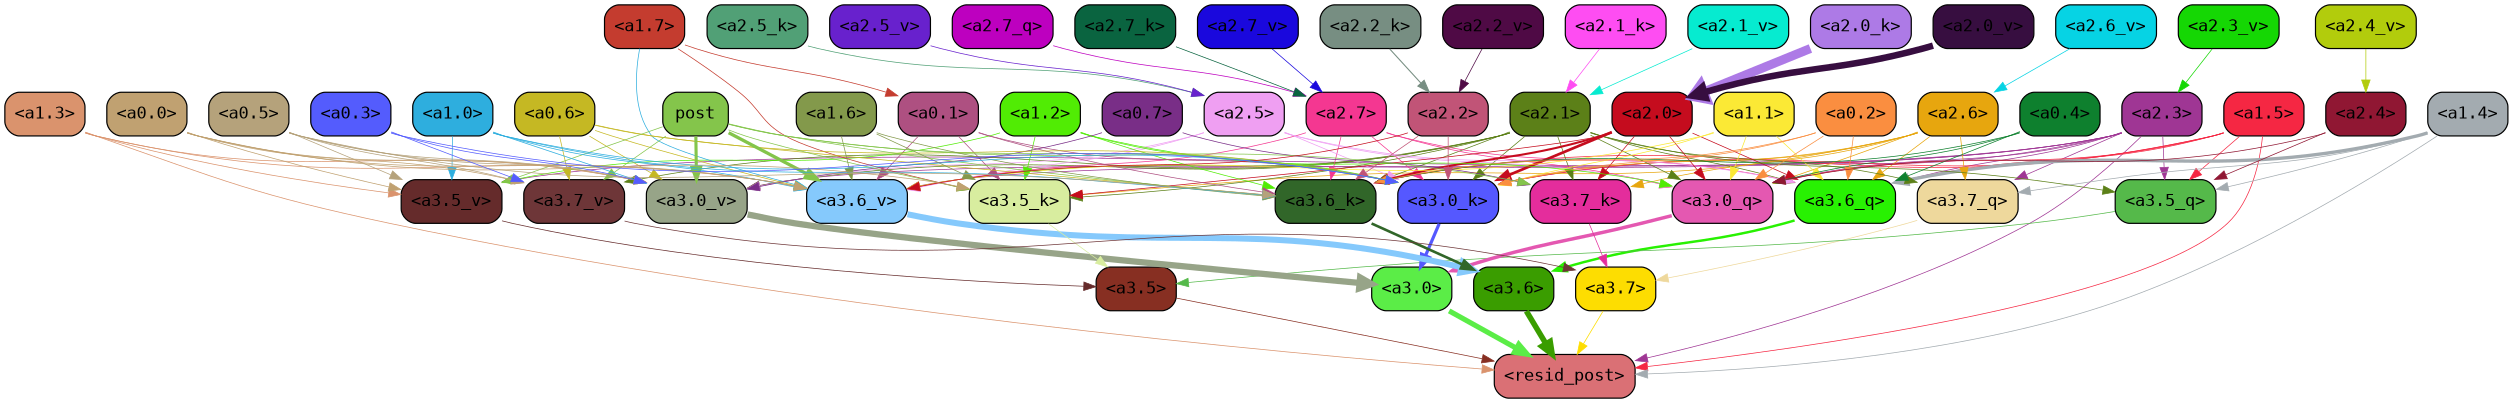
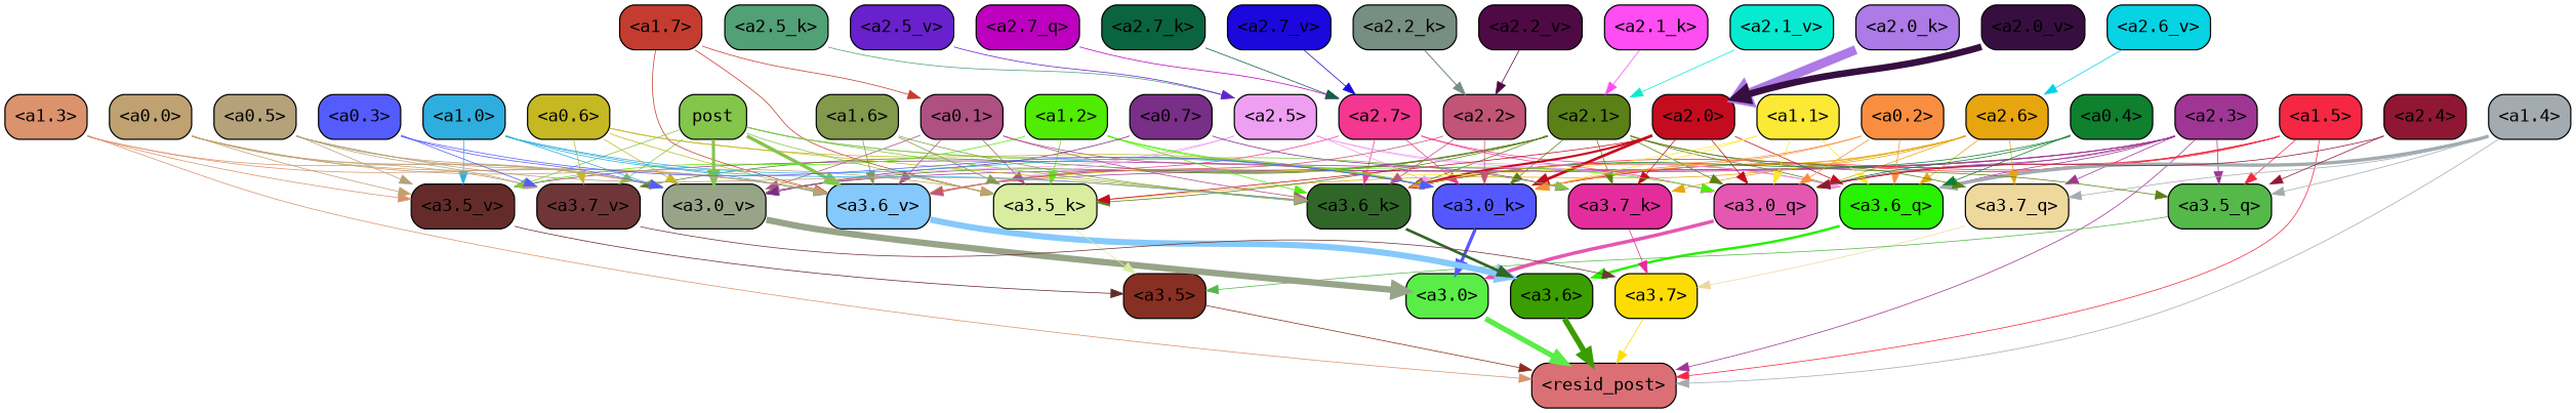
  strict digraph {
    fontname="DejaVu Sans Mono"
    splines=true
    node [color=black fontname="DejaVu Sans Mono" shape=box style="filled, rounded"]
    edge [color="#5c8018" fontname="DejaVu Sans Mono" penwidth=0.6]
    "<a3.7>" [fillcolor="#fddd01"]
    "<resid_post>" [fillcolor="#da7075"]
    "<a3.6>" [fillcolor="#3a9d00"]
    "<a3.5>" [fillcolor="#872f22"]
    "<a3.0>" [fillcolor="#5bed47"]
    "<a2.3>" [fillcolor="#9f3694"]
    "<a3.7_q>" [fillcolor="#eed89c"]
    "<a3.6_q>" [fillcolor="#28f102"]
    "<a3.5_q>" [fillcolor="#55b94a"]
    "<a3.0_q>" [fillcolor="#e458b1"]
    "<a3.0_k>" [fillcolor="#5558ff"]
    "<a3.6_v>" [fillcolor="#85c9fc"]
    "<a3.5_v>" [fillcolor="#652b2b"]
    "<a3.0_v>" [fillcolor="#97a488"]
    "<a1.5>" [fillcolor="#f52743"]
    "<a3.6_k>" [fillcolor="#316629"]
    "<a1.4>" [fillcolor="#a3abb0"]
    "<a1.3>" [fillcolor="#da936d"]
    "<a3.7_k>" [fillcolor="#e42d9c"]
    "<a3.5_k>" [fillcolor="#d8ed9f"]
    "<a3.7_v>" [fillcolor="#6e3638"]
    "<a2.6>" [fillcolor="#e7a60e"]
    "<a2.1>" [fillcolor="#5c8018"]
    "<a2.7>" [fillcolor="#f43791"]
    "<a2.5>" [fillcolor="#ef9ff2"]
    "<a2.0>" [fillcolor="#c50c1e"]
    "<a1.1>" [fillcolor="#fbe935"]
    "<a0.4>" [fillcolor="#0e802e"]
    "<a0.2>" [fillcolor="#fa8e40"]
    "<a2.4>" [fillcolor="#901733"]
    "<a1.2>" [fillcolor="#51ec04"]
    "<a1.7>" [fillcolor="#c43c2f"]
    "<a0.1>" [fillcolor="#ae5081"]
    "<a0.7>" [fillcolor="#792e87"]
    "<a0.6>" [fillcolor="#c5b823"]
    n36 [fillcolor="#84c54b" label=post]
    "<a2.2>" [fillcolor="#c15477"]
    "<a1.6>" [fillcolor="#83994b"]
    "<a1.0>" [fillcolor="#2eaede"]
    "<a0.5>" [fillcolor="#b5a27b"]
    "<a0.0>" [fillcolor="#c0a171"]
    "<a0.3>" [fillcolor="#545cfd"]
    "<a2.7_q>" [fillcolor="#bd00bf"]
    "<a2.7_k>" [fillcolor="#0a6440"]
    "<a2.5_k>" [fillcolor="#51a076"]
    "<a2.2_k>" [fillcolor="#778e82"]
    "<a2.1_k>" [fillcolor="#fe4df2"]
    "<a2.0_k>" [fillcolor="#ad7ae6"]
    "<a2.7_v>" [fillcolor="#1a08dd"]
    "<a2.6_v>" [fillcolor="#06d3e4"]
    "<a2.5_v>" [fillcolor="#6821cd"]
-   "<a2.4_v>" [fillcolor="#b2cc0c"]
-   "<a2.3_v>" [fillcolor="#15d704"]
    "<a2.2_v>" [fillcolor="#4f0a45"]
    "<a2.1_v>" [fillcolor="#06ebd0"]
    "<a2.0_v>" [fillcolor="#370e40"]
    "<a3.7>" -> "<resid_post>" [color="#fddd01" penwidth=0.6239100098609924]
    "<a3.6>" -> "<resid_post>" [color="#3a9d00" penwidth=4.569062113761902]
    "<a3.5>" -> "<resid_post>" [color="#872f22"]
    "<a3.0>" -> "<resid_post>" [color="#5bed47" penwidth=4.283544182777405]
    "<a2.3>" -> "<resid_post>" [color="#9f3694"]
    "<a2.3>" -> "<a3.7_q>" [color="#9f3694"]
    "<a2.3>" -> "<a3.6_q>" [color="#9f3694"]
    "<a2.3>" -> "<a3.5_q>" [color="#9f3694"]
    "<a2.3>" -> "<a3.0_q>" [color="#9f3694"]
    "<a2.3>" -> "<a3.0_k>" [color="#9f3694"]
    "<a2.3>" -> "<a3.6_v>" [color="#9f3694"]
    "<a2.3>" -> "<a3.5_v>" [color="#9f3694"]
    "<a2.3>" -> "<a3.0_v>" [color="#9f3694"]
    "<a3.7_q>" -> "<a3.7>" [color="#eed89c"]
    "<a3.6_q>" -> "<a3.6>" [color="#28f102" penwidth=2.0344843566417694]
    "<a3.5_q>" -> "<a3.5>" [color="#55b94a"]
    "<a3.0_q>" -> "<a3.0>" [color="#e458b1" penwidth=2.863015294075012]
    "<a3.0_k>" -> "<a3.0>" [color="#5558ff" penwidth=2.6323853135108948]
    "<a3.6_v>" -> "<a3.6>" [color="#85c9fc" penwidth=4.972373723983765]
    "<a3.5_v>" -> "<a3.5>" [color="#652b2b"]
    "<a3.0_v>" -> "<a3.0>" [color="#97a488" penwidth=5.1638524532318115]
    "<a1.5>" -> "<resid_post>" [color="#f52743"]
    "<a1.5>" -> "<a3.6_q>" [color="#f52743"]
    "<a1.5>" -> "<a3.5_q>" [color="#f52743"]
    "<a1.5>" -> "<a3.0_q>" [color="#f52743"]
    "<a1.5>" -> "<a3.0_k>" [color="#f52743"]
    "<a1.5>" -> "<a3.6_k>" [color="#f52743"]
    "<a3.6_k>" -> "<a3.6>" [color="#316629" penwidth=2.1770318150520325]
    "<a1.4>" -> "<resid_post>" [color="#a3abb0"]
    "<a1.4>" -> "<a3.7_q>" [color="#a3abb0"]
    "<a1.4>" -> "<a3.6_q>" [color="#a3abb0" penwidth=2.7536282539367676]
    "<a1.4>" -> "<a3.5_q>" [color="#a3abb0"]
    "<a1.3>" -> "<resid_post>" [color="#da936d"]
    "<a1.3>" -> "<a3.6_v>" [color="#da936d"]
    "<a1.3>" -> "<a3.5_v>" [color="#da936d"]
    "<a1.3>" -> "<a3.0_v>" [color="#da936d"]
    "<a3.7_k>" -> "<a3.7>" [color="#e42d9c"]
    "<a3.5_k>" -> "<a3.5>" [color="#d8ed9f"]
    "<a3.7_v>" -> "<a3.7>" [color="#6e3638"]
    "<a2.6>" -> "<a3.7_q>" [color="#e7a60e"]
    "<a2.6>" -> "<a3.6_q>" [color="#e7a60e"]
    "<a2.6>" -> "<a3.0_q>" [color="#e7a60e"]
    "<a2.6>" -> "<a3.0_k>" [color="#e7a60e"]
    "<a2.6>" -> "<a3.6_k>" [color="#e7a60e"]
    "<a2.6>" -> "<a3.7_k>" [color="#e7a60e"]
    "<a2.6>" -> "<a3.5_k>" [color="#e7a60e"]
    "<a2.1>" -> "<a3.7_q>"
    "<a2.1>" -> "<a3.6_q>"
    "<a2.1>" -> "<a3.5_q>"
    "<a2.1>" -> "<a3.0_q>"
    "<a2.1>" -> "<a3.0_k>"
    "<a2.1>" -> "<a3.6_v>"
    "<a2.1>" -> "<a3.0_v>"
    "<a2.1>" -> "<a3.6_k>"
    "<a2.1>" -> "<a3.7_k>"
    "<a2.1>" -> "<a3.5_k>"
    "<a2.1>" -> "<a3.7_v>"
    "<a2.7>" -> "<a3.6_q>" [color="#f43791"]
    "<a2.7>" -> "<a3.0_q>" [color="#f43791"]
    "<a2.7>" -> "<a3.0_k>" [color="#f43791"]
    "<a2.7>" -> "<a3.6_v>" [color="#f43791"]
    "<a2.7>" -> "<a3.6_k>" [color="#f43791"]
    "<a2.5>" -> "<a3.6_q>" [color="#ef9ff2"]
    "<a2.5>" -> "<a3.0_q>" [color="#ef9ff2"]
    "<a2.5>" -> "<a3.0_k>" [color="#ef9ff2"]
    "<a2.5>" -> "<a3.6_v>" [color="#ef9ff2"]
    "<a2.5>" -> "<a3.0_v>" [color="#ef9ff2"]
    "<a2.0>" -> "<a3.6_q>" [color="#c50c1e"]
    "<a2.0>" -> "<a3.0_q>" [color="#c50c1e"]
    "<a2.0>" -> "<a3.0_k>" [color="#c50c1e" penwidth=2.239806979894638]
    "<a2.0>" -> "<a3.6_k>" [color="#c50c1e" penwidth=1.7047871947288513]
    "<a2.0>" -> "<a3.7_k>" [color="#c50c1e"]
    "<a2.0>" -> "<a3.5_k>" [color="#c50c1e"]
    "<a1.1>" -> "<a3.6_q>" [color="#fbe935"]
    "<a1.1>" -> "<a3.0_q>" [color="#fbe935"]
    "<a1.1>" -> "<a3.0_k>" [color="#fbe935"]
    "<a1.1>" -> "<a3.6_v>" [color="#fbe935"]
    "<a0.4>" -> "<a3.6_q>" [color="#0e802e"]
    "<a0.4>" -> "<a3.0_q>" [color="#0e802e"]
    "<a0.4>" -> "<a3.6_k>" [color="#0e802e"]
    "<a0.2>" -> "<a3.6_q>" [color="#fa8e40"]
    "<a0.2>" -> "<a3.0_q>" [color="#fa8e40"]
    "<a0.2>" -> "<a3.0_k>" [color="#fa8e40"]
    "<a0.2>" -> "<a3.6_k>" [color="#fa8e40"]
    "<a2.4>" -> "<a3.5_q>" [color="#901733"]
    "<a2.4>" -> "<a3.0_q>" [color="#901733"]
    "<a1.2>" -> "<a3.0_q>" [color="#51ec04"]
    "<a1.2>" -> "<a3.0_k>" [color="#51ec04"]
    "<a1.2>" -> "<a3.5_v>" [color="#51ec04"]
    "<a1.2>" -> "<a3.6_k>" [color="#51ec04"]
    "<a1.2>" -> "<a3.5_k>" [color="#51ec04"]
-   "<a1.7>" -> "<a3.6_v>" [color="#2eaede"]
+   "<a1.7>" -> "<a3.6_v>" [color="#c43c2f"]
    "<a1.7>" -> "<a3.5_k>" [color="#c43c2f"]
    "<a1.7>" -> "<a0.1>" [color="#c43c2f"]
    "<a0.1>" -> "<a3.0_k>" [color="#ae5081"]
    "<a0.1>" -> "<a3.6_v>" [color="#ae5081"]
+   "<a0.1>" -> "<a3.0_v>" [color="#ae5081"]
    "<a0.1>" -> "<a3.6_k>" [color="#ae5081"]
    "<a0.1>" -> "<a3.5_k>" [color="#ae5081"]
    "<a0.7>" -> "<a3.0_v>" [color="#792e87"]
    "<a0.7>" -> "<a3.7_k>" [color="#792e87"]
    "<a0.6>" -> "<a3.0_k>" [color="#c5b823"]
    "<a0.6>" -> "<a3.6_v>" [color="#c5b823"]
    "<a0.6>" -> "<a3.0_v>" [color="#c5b823"]
    "<a0.6>" -> "<a3.6_k>" [color="#c5b823"]
    "<a0.6>" -> "<a3.7_v>" [color="#c5b823"]
    n36 -> "<a3.0_k>" [color="#84c54b"]
    n36 -> "<a3.6_v>" [color="#84c54b" penwidth=2.7369276881217957]
    n36 -> "<a3.5_v>" [color="#84c54b"]
    n36 -> "<a3.0_v>" [color="#84c54b" penwidth=2.5778204202651978]
    n36 -> "<a3.6_k>" [color="#84c54b"]
    n36 -> "<a3.7_k>" [color="#84c54b"]
    n36 -> "<a3.5_k>" [color="#84c54b"]
    n36 -> "<a3.7_v>" [color="#84c54b"]
    "<a2.2>" -> "<a3.0_k>" [color="#c15477"]
-   "<a2.2>" -> "<a3.6_v>" [color="#c50c1e"]
+   "<a2.2>" -> "<a3.6_v>" [color="#c15477"]
    "<a2.2>" -> "<a3.6_k>" [color="#c15477"]
    "<a1.6>" -> "<a3.6_v>" [color="#83994b"]
    "<a1.6>" -> "<a3.6_k>" [color="#83994b"]
    "<a1.6>" -> "<a3.5_k>" [color="#83994b"]
    "<a1.0>" -> "<a3.0_k>" [color="#2eaede"]
    "<a1.0>" -> "<a3.6_v>" [color="#2eaede"]
    "<a1.0>" -> "<a3.5_v>" [color="#2eaede"]
    "<a1.0>" -> "<a3.0_v>" [color="#2eaede"]
    "<a1.0>" -> "<a3.6_k>" [color="#2eaede"]
    "<a0.5>" -> "<a3.6_v>" [color="#b5a27b"]
    "<a0.5>" -> "<a3.5_v>" [color="#b5a27b"]
    "<a0.5>" -> "<a3.0_v>" [color="#b5a27b"]
    "<a0.5>" -> "<a3.6_k>" [color="#b5a27b"]
    "<a0.5>" -> "<a3.7_v>" [color="#b5a27b"]
    "<a0.0>" -> "<a3.6_v>" [color="#c0a171"]
    "<a0.0>" -> "<a3.5_v>" [color="#c0a171"]
    "<a0.0>" -> "<a3.0_v>" [color="#c0a171"]
    "<a0.0>" -> "<a3.5_k>" [color="#c0a171"]
    "<a0.0>" -> "<a3.7_v>" [color="#c0a171"]
    "<a0.3>" -> "<a3.0_k>" [color="#545cfd"]
    "<a0.3>" -> "<a3.0_v>" [color="#545cfd"]
    "<a0.3>" -> "<a3.7_v>" [color="#545cfd"]
    "<a2.7_q>" -> "<a2.7>" [color="#bd00bf"]
    "<a2.7_k>" -> "<a2.7>" [color="#0a6440"]
    "<a2.5_k>" -> "<a2.5>" [color="#51a076"]
    "<a2.2_k>" -> "<a2.2>" [color="#778e82" penwidth=0.8810110092163086]
    "<a2.1_k>" -> "<a2.1>" [color="#fe4df2"]
    "<a2.0_k>" -> "<a2.0>" [color="#ad7ae6" penwidth=7.398894429206848]
    "<a2.7_v>" -> "<a2.7>" [color="#1a08dd"]
    "<a2.6_v>" -> "<a2.6>" [color="#06d3e4"]
    "<a2.5_v>" -> "<a2.5>" [color="#6821cd"]
-   "<a2.4_v>" -> "<a2.4>" [color="#b2cc0c"]
-   "<a2.3_v>" -> "<a2.3>" [color="#15d704"]
    "<a2.2_v>" -> "<a2.2>" [color="#4f0a45"]
    "<a2.1_v>" -> "<a2.1>" [color="#06ebd0"]
    "<a2.0_v>" -> "<a2.0>" [color="#370e40" penwidth=5.395828627049923]
  }
